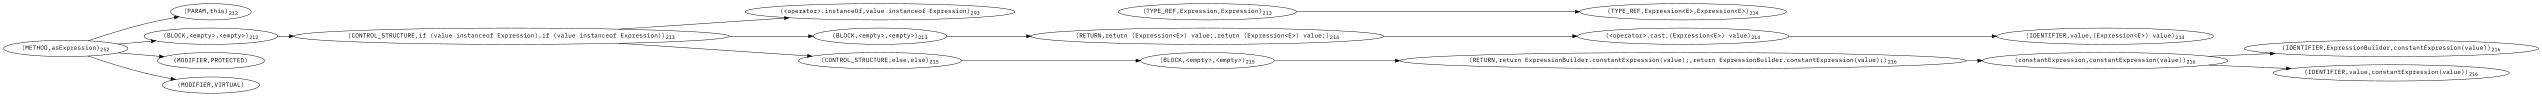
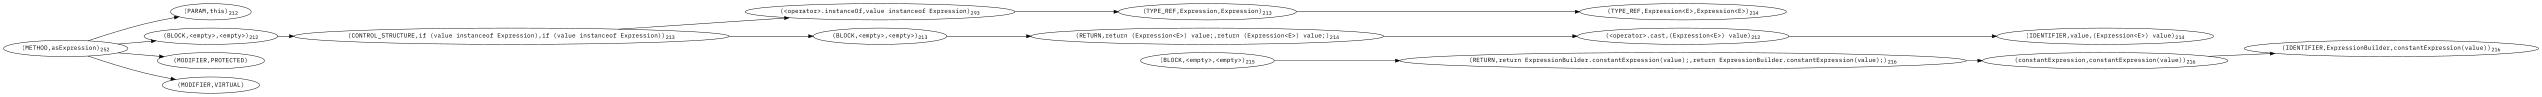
  digraph {
    fontname="IBM Plex Mono"
    rankdir=LR
    node [fontname="IBM Plex Mono"]
    edge [fontname="IBM Plex Mono"]
    n1 [label=<(METHOD,asExpression)<SUB>252</SUB>>]
    n2 [label=<(PARAM,this)<SUB>212</SUB>>]
    n3 [label=<(BLOCK,&lt;empty&gt;,&lt;empty&gt;)<SUB>212</SUB>>]
    n4 [label=<(MODIFIER,PROTECTED)>]
    n5 [label=<(MODIFIER,VIRTUAL)>]
    n6 [label=<(CONTROL_STRUCTURE,if (value instanceof Expression),if (value instanceof Expression))<SUB>213</SUB>>]
    n7 [label=<(&lt;operator&gt;.instanceOf,value instanceof Expression)<SUB>293</SUB>>]
    n8 [label=<(BLOCK,&lt;empty&gt;,&lt;empty&gt;)<SUB>213</SUB>>]
-   n9 [label=<(CONTROL_STRUCTURE,else,else)<SUB>215</SUB>>]
    n10 [label=<(TYPE_REF,Expression,Expression)<SUB>213</SUB>>]
    n11 [label=<(RETURN,return (Expression&lt;E&gt;) value;,return (Expression&lt;E&gt;) value;)<SUB>214</SUB>>]
    n12 [label=<(BLOCK,&lt;empty&gt;,&lt;empty&gt;)<SUB>215</SUB>>]
    n13 [label=<(TYPE_REF,Expression&lt;E&gt;,Expression&lt;E&gt;)<SUB>214</SUB>>]
-   n14 [label=<(&lt;operator&gt;.cast,(Expression&lt;E&gt;) value)<SUB>214</SUB>>]
+   n14 [label=<(&lt;operator&gt;.cast,(Expression&lt;E&gt;) value)<SUB>212</SUB>>]
    n15 [label=<(IDENTIFIER,value,(Expression&lt;E&gt;) value)<SUB>214</SUB>>]
    n16 [label=<(RETURN,return ExpressionBuilder.constantExpression(value);,return ExpressionBuilder.constantExpression(value);)<SUB>216</SUB>>]
    n17 [label=<(constantExpression,constantExpression(value))<SUB>216</SUB>>]
    n18 [label=<(IDENTIFIER,ExpressionBuilder,constantExpression(value))<SUB>216</SUB>>]
-   n19 [label=<(IDENTIFIER,value,constantExpression(value))<SUB>216</SUB>>]
    n1 -> n2
    n1 -> n3
    n1 -> n4
    n1 -> n5
    n3 -> n6
    n6 -> n7
    n6 -> n8
-   n6 -> n9
+   n7 -> n10
    n8 -> n11
-   n9 -> n12
    n10 -> n13
    n11 -> n14
    n12 -> n16
    n14 -> n15
    n16 -> n17
    n17 -> n18
-   n17 -> n19
  }
